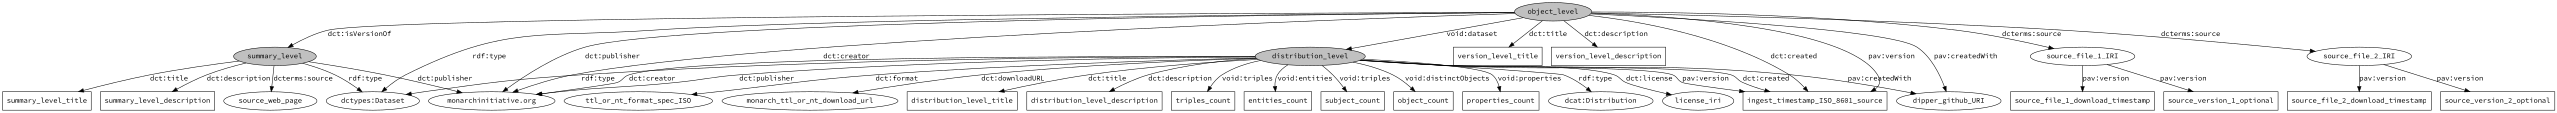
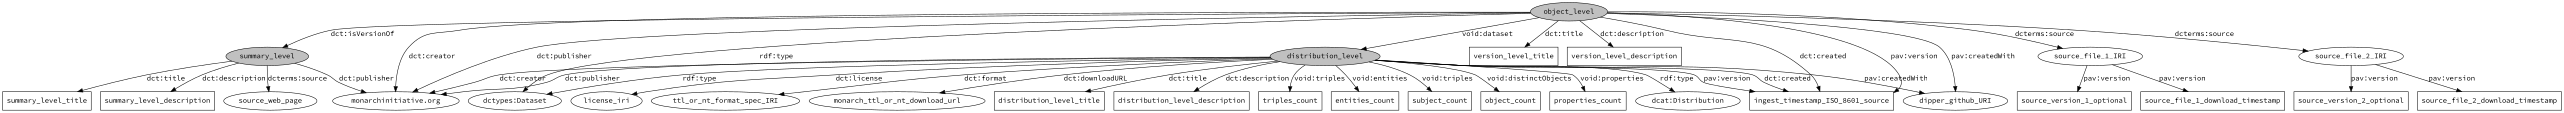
  digraph {
    fontname="Source Code Pro"
    node [fontname="Source Code Pro" shape=box]
    edge [fontname="Source Code Pro"]
    summary_level [fillcolor=grey style=filled shape=""]
    summary_level_title
    summary_level_description
    "dctypes:Dataset" [shape=""]
    source_web_page [shape=""]
    "monarchinitiative.org" [shape=""]
    n7 [fillcolor=grey label=object_level style=filled shape=""]
    distribution_level [fillcolor=grey style=filled shape=""]
    version_level_title
    version_level_description
    n11 [label=ingest_timestamp_ISO_8601_source]
    source_file_1_IRI [shape=""]
    source_file_2_IRI [shape=""]
    dipper_github_URI [shape=""]
    distribution_level_title
    distribution_level_description
    triples_count
    entities_count
    subject_count
    object_count
    properties_count
    "dcat:Distribution" [shape=""]
    license_iri [shape=""]
-   ttl_or_nt_format_spec_IRI [label=ttl_or_nt_format_spec_ISO shape=""]
+   ttl_or_nt_format_spec_IRI [shape=""]
    monarch_ttl_or_nt_download_url [shape=""]
    source_file_1_download_timestamp
    source_version_1_optional
    source_file_2_download_timestamp
    source_version_2_optional
    summary_level -> summary_level_title [label="dct:title"]
    summary_level -> summary_level_description [label="dct:description"]
-   summary_level -> "dctypes:Dataset" [label="rdf:type"]
    summary_level -> source_web_page [label="dcterms:source"]
    summary_level -> "monarchinitiative.org" [label="dct:publisher"]
    n7 -> summary_level [label="dct:isVersionOf"]
    n7 -> "dctypes:Dataset" [label="rdf:type"]
    n7 -> "monarchinitiative.org" [label="dct:creator"]
    n7 -> "monarchinitiative.org" [label="dct:publisher"]
    n7 -> distribution_level [label="void:dataset"]
    n7 -> version_level_title [label="dct:title"]
    n7 -> version_level_description [label="dct:description"]
    n7 -> n11 [label="dct:created"]
    n7 -> n11 [label="pav:version"]
    n7 -> source_file_1_IRI [label="dcterms:source"]
    n7 -> source_file_2_IRI [label="dcterms:source"]
    n7 -> dipper_github_URI [label="pav:createdWith"]
    distribution_level -> "dctypes:Dataset" [label="rdf:type"]
    distribution_level -> "monarchinitiative.org" [label="dct:creator"]
    distribution_level -> "monarchinitiative.org" [label="dct:publisher"]
    distribution_level -> n11 [label="dct:created"]
    distribution_level -> n11 [label="pav:version"]
    distribution_level -> dipper_github_URI [label="pav:createdWith"]
    distribution_level -> distribution_level_title [label="dct:title"]
    distribution_level -> distribution_level_description [label="dct:description"]
    distribution_level -> triples_count [label="void:triples"]
    distribution_level -> entities_count [label="void:entities"]
    distribution_level -> subject_count [label="void:triples"]
    distribution_level -> object_count [label="void:distinctObjects"]
    distribution_level -> properties_count [label="void:properties"]
    distribution_level -> "dcat:Distribution" [label="rdf:type"]
    distribution_level -> license_iri [label="dct:license"]
    distribution_level -> ttl_or_nt_format_spec_IRI [label="dct:format"]
    distribution_level -> monarch_ttl_or_nt_download_url [label="dct:downloadURL"]
    source_file_1_IRI -> source_file_1_download_timestamp [label="pav:version"]
    source_file_1_IRI -> source_version_1_optional [label="pav:version"]
    source_file_2_IRI -> source_file_2_download_timestamp [label="pav:version"]
    source_file_2_IRI -> source_version_2_optional [label="pav:version"]
  }
